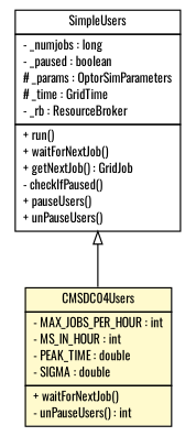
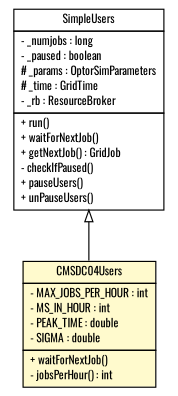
  digraph {
    nodesep=0.25
    ranksep=0.5
    fontname=Oswald
    node [fontcolor=black fontname=Oswald fontsize=10.0 shape=plaintext]
    n1 [label=<<table title="org.edg.data.replication.optorsim.SimpleUsers" border="0" cellborder="1" cellspacing="0" cellpadding="2" port="p" href="./SimpleUsers.html"> 		<tr><td><table border="0" cellspacing="0" cellpadding="1"> <tr><td align="center" balign="center"> SimpleUsers </td></tr> 		</table></td></tr> 		<tr><td><table border="0" cellspacing="0" cellpadding="1"> <tr><td align="left" balign="left"> - _numjobs : long </td></tr> <tr><td align="left" balign="left"> - _paused : boolean </td></tr> <tr><td align="left" balign="left"> # _params : OptorSimParameters </td></tr> <tr><td align="left" balign="left"> # _time : GridTime </td></tr> <tr><td align="left" balign="left"> - _rb : ResourceBroker </td></tr> 		</table></td></tr> 		<tr><td><table border="0" cellspacing="0" cellpadding="1"> <tr><td align="left" balign="left"> + run() </td></tr> <tr><td align="left" balign="left"> + waitForNextJob() </td></tr> <tr><td align="left" balign="left"> + getNextJob() : GridJob </td></tr> <tr><td align="left" balign="left"> - checkIfPaused() </td></tr> <tr><td align="left" balign="left"> + pauseUsers() </td></tr> <tr><td align="left" balign="left"> + unPauseUsers() </td></tr> 		</table></td></tr> 		</table>>]
-   n2 [label=<<table title="org.edg.data.replication.optorsim.CMSDC04Users" border="0" cellborder="1" cellspacing="0" cellpadding="2" port="p" bgcolor="lemonChiffon" href="./CMSDC04Users.html"> 		<tr><td><table border="0" cellspacing="0" cellpadding="1"> <tr><td align="center" balign="center"> CMSDC04Users </td></tr> 		</table></td></tr> 		<tr><td><table border="0" cellspacing="0" cellpadding="1"> <tr><td align="left" balign="left"> - MAX_JOBS_PER_HOUR : int </td></tr> <tr><td align="left" balign="left"> - MS_IN_HOUR : int </td></tr> <tr><td align="left" balign="left"> - PEAK_TIME : double </td></tr> <tr><td align="left" balign="left"> - SIGMA : double </td></tr> 		</table></td></tr> 		<tr><td><table border="0" cellspacing="0" cellpadding="1"> <tr><td align="left" balign="left"> + waitForNextJob() </td></tr> <tr><td align="left" balign="left"> - unPauseUsers() : int </td></tr> 		</table></td></tr> 		</table>>]
+   n2 [label=<<table title="org.edg.data.replication.optorsim.CMSDC04Users" border="0" cellborder="1" cellspacing="0" cellpadding="2" port="p" bgcolor="lemonChiffon" href="./CMSDC04Users.html"> 		<tr><td><table border="0" cellspacing="0" cellpadding="1"> <tr><td align="center" balign="center"> CMSDC04Users </td></tr> 		</table></td></tr> 		<tr><td><table border="0" cellspacing="0" cellpadding="1"> <tr><td align="left" balign="left"> - MAX_JOBS_PER_HOUR : int </td></tr> <tr><td align="left" balign="left"> - MS_IN_HOUR : int </td></tr> <tr><td align="left" balign="left"> - PEAK_TIME : double </td></tr> <tr><td align="left" balign="left"> - SIGMA : double </td></tr> 		</table></td></tr> 		<tr><td><table border="0" cellspacing="0" cellpadding="1"> <tr><td align="left" balign="left"> + waitForNextJob() </td></tr> <tr><td align="left" balign="left"> - jobsPerHour() : int </td></tr> 		</table></td></tr> 		</table>>]
    n1 -> n2 [arrowtail=empty dir=back fontname=Oswald fontsize=10 headport=p labelfontname=arial labelfontsize=10 tailport=p]
  }
